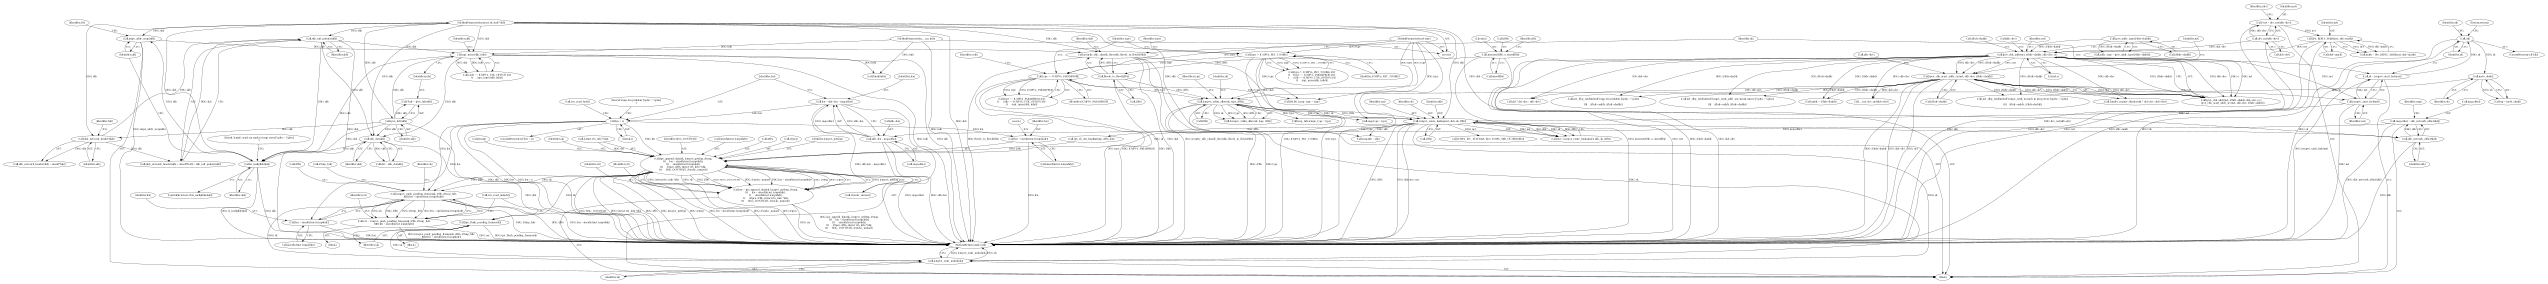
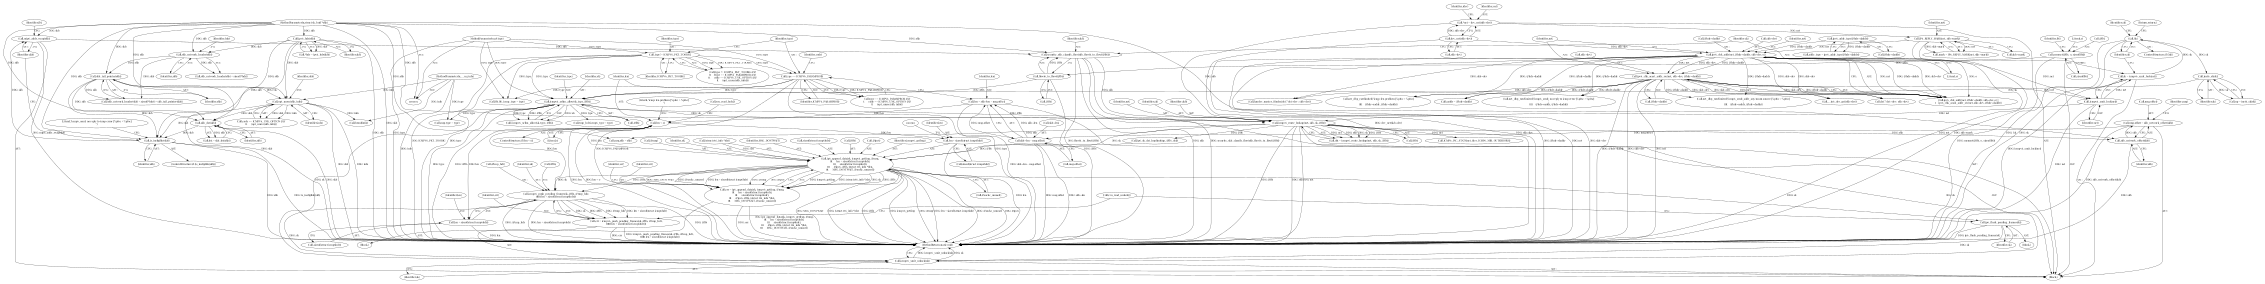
  digraph {
    fontname="Playfair Display"
    node [fontname="Playfair Display"]
    edge [fontname="Playfair Display"]
    n1 [label="(Call,len = skb->len - msg.offset)"]
    n2 [label="(Call,skb->len - msg.offset)"]
    n3 [label="(Call,len < 0)"]
    n4 [label="(MethodReturn,static void)"]
    n5 [label="(Block,)"]
    n6 [label="(Call,msg.offset)"]
    n7 [label="(Call,ip6_append_data(sk, icmpv6_getfrag, &msg,\n\t\t\t      len + sizeof(struct icmp6hdr),\n\t\t\t      sizeof(struct icmp6hdr),\n\t\t\t      &ipc6, &fl6, (struct rt6_info *)dst,\n\t\t\t      MSG_DONTWAIT, &sockc_unused))"]
    n8 [label="(Call,icmpv6_push_pending_frames(sk, &fl6, &tmp_hdr,\n\t\t\t\t\t\t len + sizeof(struct icmp6hdr)))"]
    n9 [label="(Call,len + sizeof(struct icmp6hdr))"]
    n10 [label="(Call,len + sizeof(struct icmp6hdr))"]
    n11 [label="(ControlStructure,if (len < 0))"]
    n12 [label="(Literal,0)"]
    n13 [label="(Call,icmpv6_xmit_unlock(sk))"]
    n14 [label="(Call,msg.offset = skb_network_offset(skb))"]
    n15 [label="(Call,skb_network_offset(skb))"]
    n16 [label="(Identifier,skb)"]
    n17 [label="(MethodParameterIn,struct sk_buff *skb)"]
    n18 [label="(Call,icmpv6_route_lookup(net, skb, sk, &fl6))"]
    n19 [label="(Call,security_skb_classify_flow(skb, flowi6_to_flowi(&fl6)))"]
    n20 [label="(Call,mip6_addr_swap(skb))"]
    n21 [label="(Call,is_ineligible(skb))"]
    n22 [label="(Call,skb_tail_pointer(skb))"]
    n23 [label="(Call,skb_network_header(skb))"]
    n24 [label="(Call,ipv6_hdr(skb))"]
    n25 [label="(Call,opt_unrec(skb, info))"]
    n26 [label="(Call,skb_dst(skb))"]
    n27 [label="(Call,msg.skb = skb)"]
    1000105
    n29 [label="(Call,ip6_sk_dst_hoplimit(np, &fl6, dst))"]
    n30 [label="(Call,&fl6)"]
    n31 [label="(Call,ICMP6_INC_STATS(net, idev, ICMP6_MIB_OUTERRORS))"]
    n32 [label="(Call,dst = icmpv6_route_lookup(net, skb, sk, &fl6))"]
    n33 [label="(Call,flowi6_to_flowi(&fl6))"]
    n34 [label="(Identifier,skb)"]
    n35 [label="(ControlStructure,if (is_ineligible(skb)))"]
    n36 [label="(Identifier,skb)"]
    n37 [label="(Call,(skb_network_header(skb) + sizeof(*hdr)) > skb_tail_pointer(skb))"]
    n38 [label="(Identifier,skb)"]
    n39 [label="(Call,skb_network_header(skb) + sizeof(*hdr))"]
    n40 [label="(Identifier,skb)"]
    n41 [label="(Call,*hdr = ipv6_hdr(skb))"]
    n42 [label="(Identifier,skb)"]
    n43 [label="(Identifier,info)"]
    n44 [label="(Call,htonl(info))"]
    n45 [label="(Call,code == ICMPV6_UNK_OPTION &&\n\t\t      (opt_unrec(skb, info)))"]
    n46 [label="(Identifier,skb)"]
    n47 [label="(Call,dst = skb_dst(skb))"]
    n48 [label="(Call,err = ip6_append_data(sk, icmpv6_getfrag, &msg,\n\t\t\t      len + sizeof(struct icmp6hdr),\n\t\t\t      sizeof(struct icmp6hdr),\n\t\t\t      &ipc6, &fl6, (struct rt6_info *)dst,\n\t\t\t      MSG_DONTWAIT, &sockc_unused))"]
    n49 [label="(Call,ip6_flush_pending_frames(sk))"]
    n50 [label="(Call,&sockc_unused)"]
    n51 [label="(Identifier,sk)"]
    n52 [label="(Call,icmpv6_xmit_lock(net))"]
    n53 [label="(Call,sk = icmpv6_xmit_lock(net))"]
    n54 [label="(Identifier,net)"]
    n55 [label="(Call,!sk)"]
    n56 [label="(Call,ipv6_chk_addr(net, &hdr->daddr, skb->dev, 0))"]
    n57 [label="(Call,ipv6_chk_acast_addr_src(net, skb->dev, &hdr->daddr))"]
    n58 [label="(Call,net_dbg_ratelimited(\"icmp: len problem [%pI6c > %pI6c]\n\",\n\t\t\t\t    &hdr->saddr, &hdr->daddr))"]
    n59 [label="(Call,saddr = &hdr->daddr)"]
    n60 [label="(Call,net_dbg_ratelimited(\"icmp6_send: no reply to icmp error [%pI6c > %pI6c]\n\",\n\t\t\t\t    &hdr->saddr, &hdr->daddr))"]
    n61 [label="(Call,net_dbg_ratelimited(\"icmp6_send: addr_any/mcast source [%pI6c > %pI6c]\n\",\n\t\t\t\t    &hdr->saddr, &hdr->daddr))"]
    n62 [label="(Call,__in6_dev_get(skb->dev))"]
    n63 [label="(Call,dst ? dst->dev : skb->dev)"]
    n64 [label="(Call,l3mdev_master_ifindex(dst ? dst->dev : skb->dev))"]
    n65 [label="(Call,ipv6_chk_addr(net, &hdr->daddr, skb->dev, 0) ||\n\t    ipv6_chk_acast_addr_src(net, skb->dev, &hdr->daddr))"]
    n66 [label="(Literal,0)"]
    n67 [label="(Call,&hdr->daddr)"]
    n68 [label="(Call,IP6_REPLY_MARK(net, skb->mark))"]
    n69 [label="(Call,skb->mark)"]
    n70 [label="(Call,mark = IP6_REPLY_MARK(net, skb->mark))"]
    n71 [label="(Call,*net = dev_net(skb->dev))"]
    n72 [label="(Call,dev_net(skb->dev))"]
    n73 [label="(Call,skb->dev)"]
    n74 [label="(Call,ipv6_addr_type(&hdr->daddr))"]
    n75 [label="(Call,&hdr->daddr)"]
    n76 [label="(Call,addr_type = ipv6_addr_type(&hdr->daddr))"]
    n77 [label="(Call,icmpv6_xrlim_allow(sk, type, &fl6))"]
    n78 [label="(Call,&fl6)"]
    n79 [label="(MethodParameterIn,__u32 info)"]
    n80 [label="(Call,msg.type = type)"]
    n81 [label="(Call,&fl6)"]
    n82 [label="(Call,!icmpv6_xrlim_allow(sk, type, &fl6))"]
    n83 [label="(Call,tmp_hdr.icmp6_type = type)"]
    n84 [label="(Call,memset(&fl6, 0, sizeof(fl6)))"]
    n85 [label="(Call,sizeof(fl6))"]
    n86 [label="(Call,inet6_sk(sk))"]
    n87 [label="(Call,np = inet6_sk(sk))"]
    n88 [label="(Identifier,sk)"]
    n89 [label="(Identifier,sk)"]
    n90 [label="(ControlStructure,if (!sk))"]
    n91 [label="(MethodParameterIn,u8 type)"]
    n92 [label="(Call,type == ICMPV6_PARAMPROB)"]
    n93 [label="(Call,type != ICMPV6_PKT_TOOBIG)"]
    n94 [label="(Call,fl6.fl6_icmp_type = type)"]
    n95 [label="(Identifier,ICMPV6_PARAMPROB)"]
    n96 [label="(Call,type == ICMPV6_PARAMPROB &&\n\t\t      code == ICMPV6_UNK_OPTION &&\n\t\t      (opt_unrec(skb, info)))"]
    n97 [label="(Identifier,ICMPV6_PKT_TOOBIG)"]
    n98 [label="(Call,type != ICMPV6_PKT_TOOBIG &&\n\t\t    !(type == ICMPV6_PARAMPROB &&\n\t\t      code == ICMPV6_UNK_OPTION &&\n\t\t      (opt_unrec(skb, info))))"]
    n99 [label="(Call,err = icmpv6_push_pending_frames(sk, &fl6, &tmp_hdr,\n\t\t\t\t\t\t len + sizeof(struct icmp6hdr)))"]
    n100 [label="(Call,sizeof(struct icmp6hdr))"]
    n101 [label="(Call,sizeof(struct icmp6hdr))"]
    n102 [label="(Identifier,sk)"]
    n103 [label="(Block,)"]
    n104 [label="(Block,)"]
    n105 [label="(Identifier,len)"]
    n106 [label="(Identifier,err)"]
    n107 [label="(Identifier,len)"]
    n108 [label="(Identifier,net)"]
    n109 [label="(Call,rcu_read_unlock())"]
    n110 [label="(Call,&msg)"]
    n111 [label="(Call,skb->len)"]
    n112 [label="(Identifier,skb)"]
    n113 [label="(Identifier,sk)"]
    n114 [label="(Identifier,err)"]
    n115 [label="(Call,&hdr->daddr)"]
    n116 [label="(Literal,0)"]
    n117 [label="(Literal,\"icmp: len problem [%pI6c > %pI6c]\n\")"]
    n118 [label="(Identifier,len)"]
    n119 [label="(Identifier,type)"]
    n120 [label="(Identifier,sk)"]
    n121 [label="(Call,rcu_read_lock())"]
    n122 [label="(Call,(struct rt6_info *)dst)"]
    n123 [label="(Call,&fl6)"]
    n124 [label="(Return,return;)"]
    n125 [label="(Identifier,MSG_DONTWAIT)"]
    n126 [label="(Identifier,sk)"]
    n127 [label="(Call,skb->dev)"]
    n128 [label="(Identifier,idev)"]
    n129 [label="(Identifier,sk)"]
    n130 [label="(Identifier,net)"]
    n131 [label="(Identifier,err)"]
    n132 [label="(Identifier,len)"]
    n133 [label="(Call,&fl6)"]
    n134 [label="(Literal,\"icmp6_send: no reply to icmp error [%pI6c > %pI6c]\n\")"]
    n135 [label="(Call,&tmp_hdr)"]
    n136 [label="(Identifier,net)"]
    n137 [label="(Identifier,skb)"]
    n138 [label="(Identifier,sk)"]
    n139 [label="(Identifier,skb)"]
    n140 [label="(Identifier,fl6)"]
    n141 [label="(Identifier,type)"]
    n142 [label="(Identifier,code)"]
    n143 [label="(Identifier,fl6)"]
    n144 [label="(Call,sizeof(struct icmp6hdr))"]
    n145 [label="(Identifier,net)"]
    n146 [label="(Identifier,msg)"]
    n147 [label="(Call,msg.offset)"]
    n148 [label="(Call,skb->dev)"]
    n149 [label="(Identifier,type)"]
    n150 [label="(Identifier,sk)"]
    n151 [label="(Call,&fl6)"]
    n152 [label="(Call,&ipc6)"]
    n153 [label="(Identifier,icmpv6_getfrag)"]
    n154 [label="(Identifier,net)"]
    n155 [label="(Identifier,hdr)"]
    1000563
    n1 -> n2 [label="CFG: "]
    n1 -> n3 [label="DDG: len"]
    n1 -> n4 [label="DDG: skb->len - msg.offset"]
    n1 -> n5 [label="AST: "]
    n2 -> n1 [label="AST: "]
    n2 -> n1 [label="DDG: skb->len"]
    n2 -> n1 [label="DDG: msg.offset"]
    n2 -> n4 [label="DDG: msg.offset"]
    n2 -> n4 [label="DDG: skb->len"]
    n2 -> n6 [label="CFG: "]
    n3 -> n4 [label="DDG: len"]
    n3 -> n4 [label="DDG: len < 0"]
    n3 -> n7 [label="DDG: len"]
    n3 -> n8 [label="DDG: len"]
    n3 -> n9 [label="DDG: len"]
    n3 -> n10 [label="DDG: len"]
    n3 -> n11 [label="AST: "]
    n3 -> n12 [label="CFG: "]
    n4 -> n13 [label="CFG: "]
    n6 -> n2 [label="AST: "]
    n7 -> n4 [label="DDG: MSG_DONTWAIT"]
    n7 -> n4 [label="DDG: (struct rt6_info *)dst"]
    n7 -> n4 [label="DDG: &fl6"]
    n7 -> n4 [label="DDG: icmpv6_getfrag"]
    n7 -> n4 [label="DDG: &msg"]
    n7 -> n4 [label="DDG: len + sizeof(struct icmp6hdr)"]
    n7 -> n4 [label="DDG: &sockc_unused"]
    n7 -> n4 [label="DDG: &ipc6"]
    n7 -> n8 [label="DDG: sk"]
    n7 -> n8 [label="DDG: &fl6"]
    n7 -> n48 [label="AST: "]
    n7 -> n48 [label="DDG: icmpv6_getfrag"]
    n7 -> n48 [label="DDG: (struct rt6_info *)dst"]
    n7 -> n48 [label="DDG: sk"]
    n7 -> n48 [label="DDG: &fl6"]
    n7 -> n48 [label="DDG: MSG_DONTWAIT"]
    n7 -> n48 [label="DDG: &sockc_unused"]
    n7 -> n48 [label="DDG: len + sizeof(struct icmp6hdr)"]
    n7 -> n48 [label="DDG: &msg"]
    n7 -> n48 [label="DDG: &ipc6"]
    n7 -> n49 [label="DDG: sk"]
    n7 -> n50 [label="CFG: "]
    n8 -> n4 [label="DDG: &fl6"]
    n8 -> n4 [label="DDG: &tmp_hdr"]
    n8 -> n4 [label="DDG: len + sizeof(struct icmp6hdr)"]
    n8 -> n10 [label="CFG: "]
    n8 -> n13 [label="DDG: sk"]
    n8 -> n99 [label="AST: "]
    n8 -> n99 [label="DDG: sk"]
    n8 -> n99 [label="DDG: &fl6"]
    n8 -> n99 [label="DDG: &tmp_hdr"]
    n8 -> n99 [label="DDG: len + sizeof(struct icmp6hdr)"]
    n9 -> n4 [label="DDG: len"]
    n9 -> n7 [label="AST: "]
    n9 -> n100 [label="CFG: "]
    n10 -> n4 [label="DDG: len"]
    n10 -> n8 [label="AST: "]
    n10 -> n101 [label="CFG: "]
    n12 -> n3 [label="AST: "]
    n13 -> n4 [label="DDG: icmpv6_xmit_unlock(sk)"]
    n13 -> n4 [label="DDG: sk"]
    n13 -> n5 [label="AST: "]
    n13 -> n51 [label="CFG: "]
    n14 -> n2 [label="DDG: msg.offset"]
    n14 -> n4 [label="DDG: skb_network_offset(skb)"]
    n14 -> n5 [label="AST: "]
    n14 -> n15 [label="CFG: "]
    n15 -> n4 [label="DDG: skb"]
    n15 -> n14 [label="AST: "]
    n15 -> n14 [label="DDG: skb"]
    n15 -> n16 [label="CFG: "]
    n16 -> n15 [label="AST: "]
    n17 -> n4 [label="DDG: skb"]
    n17 -> n15 [label="DDG: skb"]
    n17 -> n18 [label="DDG: skb"]
    n17 -> n19 [label="DDG: skb"]
    n17 -> n20 [label="DDG: skb"]
-   n21 -> n17 [label="DDG: skb"]
+   n17 -> n21 [label="DDG: skb"]
    n17 -> n22 [label="DDG: skb"]
    n17 -> n23 [label="DDG: skb"]
    n17 -> n24 [label="DDG: skb"]
    n17 -> n25 [label="DDG: skb"]
    n17 -> n26 [label="DDG: skb"]
    n17 -> n27 [label="DDG: skb"]
    n17 -> 1000105 [label="AST: "]
    n18 -> n4 [label="DDG: &fl6"]
    n18 -> n4 [label="DDG: skb"]
    n18 -> n4 [label="DDG: net"]
    n18 -> n7 [label="DDG: sk"]
    n18 -> n13 [label="DDG: sk"]
    n18 -> n15 [label="DDG: skb"]
    n18 -> n27 [label="DDG: skb"]
    n18 -> n29 [label="DDG: &fl6"]
    n18 -> n30 [label="CFG: "]
    n18 -> n31 [label="DDG: net"]
    n18 -> n32 [label="AST: "]
    n18 -> n32 [label="DDG: net"]
    n18 -> n32 [label="DDG: skb"]
    n18 -> n32 [label="DDG: sk"]
    n18 -> n32 [label="DDG: &fl6"]
    n19 -> n4 [label="DDG: security_skb_classify_flow(skb, flowi6_to_flowi(&fl6))"]
    n19 -> n4 [label="DDG: flowi6_to_flowi(&fl6)"]
    n19 -> n4 [label="DDG: skb"]
    n19 -> n5 [label="AST: "]
    n19 -> n18 [label="DDG: skb"]
    n19 -> n33 [label="CFG: "]
    n20 -> n4 [label="DDG: mip6_addr_swap(skb)"]
    n20 -> n5 [label="AST: "]
    n20 -> n19 [label="DDG: skb"]
    n20 -> n34 [label="CFG: "]
    n21 -> n4 [label="DDG: skb"]
    n21 -> n4 [label="DDG: is_ineligible(skb)"]
    n21 -> n20 [label="DDG: skb"]
    n21 -> n35 [label="AST: "]
    n21 -> n36 [label="CFG: "]
    n22 -> n4 [label="DDG: skb"]
    n22 -> n21 [label="DDG: skb"]
-   n22 -> n25 [label="DDG: skb"]
+   n22 -> n25 [label="DDG: !sk"]
    n22 -> n26 [label="DDG: skb"]
    n22 -> n37 [label="AST: "]
    n22 -> n37 [label="DDG: skb"]
    n22 -> n38 [label="CFG: "]
    n23 -> n22 [label="DDG: skb"]
    n23 -> n37 [label="DDG: skb"]
    n23 -> n39 [label="AST: "]
    n23 -> n39 [label="DDG: skb"]
    n23 -> n40 [label="CFG: "]
    n24 -> n4 [label="DDG: skb"]
    n24 -> n21 [label="DDG: skb"]
    n24 -> n23 [label="DDG: skb"]
    n24 -> n25 [label="DDG: skb"]
    n24 -> n26 [label="DDG: skb"]
    n24 -> n41 [label="AST: "]
    n24 -> n41 [label="DDG: skb"]
    n24 -> n42 [label="CFG: "]
    n25 -> n4 [label="DDG: skb"]
    n25 -> n4 [label="DDG: info"]
    n25 -> n21 [label="DDG: skb"]
    n25 -> n26 [label="DDG: skb"]
    n25 -> n43 [label="CFG: "]
    n25 -> n44 [label="DDG: info"]
    n25 -> n45 [label="AST: "]
    n25 -> n45 [label="DDG: skb"]
    n25 -> n45 [label="DDG: info"]
    n26 -> n4 [label="DDG: skb"]
    n26 -> n21 [label="DDG: skb"]
    n26 -> n46 [label="CFG: "]
    n26 -> n47 [label="AST: "]
    n26 -> n47 [label="DDG: skb"]
    n29 -> n7 [label="DDG: &fl6"]
    n30 -> n18 [label="AST: "]
    n32 -> n18 [label="CFG: "]
    n33 -> n4 [label="DDG: &fl6"]
    n33 -> n19 [label="AST: "]
    n33 -> n19 [label="DDG: &fl6"]
    n33 -> n77 [label="DDG: &fl6"]
    n33 -> n78 [label="CFG: "]
    n34 -> n20 [label="AST: "]
    n34 -> n21 [label="CFG: "]
    n36 -> n21 [label="AST: "]
    n37 -> n22 [label="CFG: "]
    n38 -> n22 [label="AST: "]
    n40 -> n23 [label="AST: "]
    n41 -> n24 [label="CFG: "]
    n42 -> n24 [label="AST: "]
-   n43 -> n41 [label="AST: "]
+   n43 -> n25 [label="AST: "]
    n45 -> n25 [label="CFG: "]
    n46 -> n26 [label="AST: "]
    n47 -> n26 [label="CFG: "]
    n48 -> n4 [label="DDG: ip6_append_data(sk, icmpv6_getfrag, &msg,\n\t\t\t      len + sizeof(struct icmp6hdr),\n\t\t\t      sizeof(struct icmp6hdr),\n\t\t\t      &ipc6, &fl6, (struct rt6_info *)dst,\n\t\t\t      MSG_DONTWAIT, &sockc_unused)"]
    n48 -> n4 [label="DDG: err"]
    n48 -> n5 [label="AST: "]
    n48 -> n7 [label="CFG: "]
    n49 -> n4 [label="DDG: ip6_flush_pending_frames(sk)"]
    n49 -> n13 [label="DDG: sk"]
    n49 -> n102 [label="CFG: "]
    n49 -> n103 [label="AST: "]
    n50 -> n7 [label="AST: "]
    n51 -> n13 [label="AST: "]
    n52 -> n4 [label="DDG: net"]
    n52 -> n18 [label="DDG: net"]
    n52 -> n53 [label="AST: "]
    n52 -> n53 [label="DDG: net"]
    n52 -> n54 [label="CFG: "]
    n53 -> n4 [label="DDG: icmpv6_xmit_lock(net)"]
    n53 -> n5 [label="AST: "]
    n53 -> n52 [label="CFG: "]
    n53 -> n55 [label="DDG: sk"]
    n54 -> n52 [label="AST: "]
    n55 -> n4 [label="DDG: !sk"]
    n55 -> n4 [label="DDG: sk"]
    n55 -> n86 [label="DDG: sk"]
    n55 -> n89 [label="CFG: "]
    n55 -> n90 [label="AST: "]
    n56 -> n4 [label="DDG: skb->dev"]
    n56 -> n4 [label="DDG: &hdr->daddr"]
    n56 -> n4 [label="DDG: net"]
    n56 -> n52 [label="DDG: net"]
    n56 -> n57 [label="DDG: net"]
    n56 -> n57 [label="DDG: skb->dev"]
    n56 -> n57 [label="DDG: &hdr->daddr"]
    n56 -> n58 [label="DDG: &hdr->daddr"]
    n56 -> n59 [label="DDG: &hdr->daddr"]
    n56 -> n60 [label="DDG: &hdr->daddr"]
    n56 -> n61 [label="DDG: &hdr->daddr"]
    n56 -> n62 [label="DDG: skb->dev"]
    n56 -> n63 [label="DDG: skb->dev"]
    n56 -> n64 [label="DDG: skb->dev"]
    n56 -> n65 [label="AST: "]
    n56 -> n65 [label="DDG: net"]
    n56 -> n65 [label="DDG: &hdr->daddr"]
    n56 -> n65 [label="DDG: skb->dev"]
    n56 -> n65 [label="DDG: 0"]
    n56 -> n66 [label="CFG: "]
    n57 -> n4 [label="DDG: &hdr->daddr"]
    n57 -> n4 [label="DDG: skb->dev"]
    n57 -> n4 [label="DDG: net"]
    n57 -> n52 [label="DDG: net"]
    n57 -> n58 [label="DDG: &hdr->daddr"]
    n57 -> n59 [label="DDG: &hdr->daddr"]
    n57 -> n60 [label="DDG: &hdr->daddr"]
    n57 -> n61 [label="DDG: &hdr->daddr"]
    n57 -> n62 [label="DDG: skb->dev"]
    n57 -> n63 [label="DDG: skb->dev"]
    n57 -> n64 [label="DDG: skb->dev"]
    n57 -> n65 [label="AST: "]
    n57 -> n65 [label="DDG: net"]
    n57 -> n65 [label="DDG: skb->dev"]
    n57 -> n65 [label="DDG: &hdr->daddr"]
    n57 -> n67 [label="CFG: "]
    n65 -> n56 [label="CFG: "]
    n65 -> n57 [label="CFG: "]
    n66 -> n56 [label="AST: "]
    n67 -> n57 [label="AST: "]
    n68 -> n4 [label="DDG: net"]
    n68 -> n4 [label="DDG: skb->mark"]
    n68 -> n56 [label="DDG: net"]
    n68 -> n69 [label="CFG: "]
    n68 -> n70 [label="AST: "]
    n68 -> n70 [label="DDG: net"]
    n68 -> n70 [label="DDG: skb->mark"]
    n69 -> n68 [label="AST: "]
    n70 -> n68 [label="CFG: "]
    n71 -> n4 [label="DDG: dev_net(skb->dev)"]
    n71 -> n5 [label="AST: "]
    n71 -> n68 [label="DDG: net"]
    n71 -> n72 [label="CFG: "]
    n72 -> n4 [label="DDG: skb->dev"]
    n72 -> n56 [label="DDG: skb->dev"]
    n72 -> n71 [label="AST: "]
    n72 -> n71 [label="DDG: skb->dev"]
    n72 -> n73 [label="CFG: "]
    n73 -> n72 [label="AST: "]
    n74 -> n56 [label="DDG: &hdr->daddr"]
    n74 -> n75 [label="CFG: "]
    n74 -> n76 [label="AST: "]
    n74 -> n76 [label="DDG: &hdr->daddr"]
    n75 -> n74 [label="AST: "]
    n76 -> n74 [label="CFG: "]
    n77 -> n4 [label="DDG: type"]
    n77 -> n4 [label="DDG: &fl6"]
    n77 -> n13 [label="DDG: sk"]
    n77 -> n18 [label="DDG: sk"]
    n77 -> n18 [label="DDG: &fl6"]
    n77 -> n80 [label="DDG: type"]
    n77 -> n81 [label="CFG: "]
    n77 -> n82 [label="AST: "]
    n77 -> n82 [label="DDG: sk"]
    n77 -> n82 [label="DDG: type"]
    n77 -> n82 [label="DDG: &fl6"]
    n77 -> n83 [label="DDG: type"]
    n78 -> n33 [label="AST: "]
    n79 -> n4 [label="DDG: info"]
    n79 -> n25 [label="DDG: info"]
    n79 -> 1000105 [label="AST: "]
    n79 -> n44 [label="DDG: info"]
    n81 -> n77 [label="AST: "]
    n82 -> n77 [label="CFG: "]
    n84 -> n4 [label="DDG: memset(&fl6, 0, sizeof(fl6))"]
    n84 -> n5 [label="AST: "]
    n84 -> n33 [label="DDG: &fl6"]
-   n84 -> n85 [label="CFG: "]
+   n84 -> n85 [label="TOOBIG: "]
    n85 -> n84 [label="AST: "]
    n86 -> n77 [label="DDG: sk"]
    n86 -> n87 [label="AST: "]
    n86 -> n87 [label="DDG: sk"]
    n86 -> n88 [label="CFG: "]
    n87 -> n86 [label="CFG: "]
    n88 -> n86 [label="AST: "]
    n89 -> n53 [label="CFG: "]
    n89 -> n55 [label="AST: "]
    n91 -> n4 [label="DDG: type"]
    n91 -> 1000105 [label="AST: "]
    n91 -> n77 [label="DDG: type"]
-   n91 -> n80 [label="DDG: type"]
+   n79 -> n80 [label="DDG: type"]
    n91 -> n92 [label="DDG: type"]
    n91 -> n93 [label="DDG: type"]
    n91 -> n94 [label="DDG: type"]
    n92 -> n4 [label="DDG: ICMPV6_PARAMPROB"]
    n92 -> n4 [label="DDG: type"]
    n92 -> n77 [label="DDG: type"]
    n92 -> n94 [label="DDG: type"]
    n92 -> n95 [label="CFG: "]
    n92 -> n96 [label="AST: "]
    n92 -> n96 [label="DDG: type"]
    n92 -> n96 [label="DDG: ICMPV6_PARAMPROB"]
    n93 -> n4 [label="DDG: ICMPV6_PKT_TOOBIG"]
    n93 -> n4 [label="DDG: type"]
+   n93 -> n77 [label="DDG: type"]
    n93 -> n92 [label="DDG: type"]
    n93 -> n94 [label="DDG: type"]
    n93 -> n97 [label="CFG: "]
    n93 -> n98 [label="AST: "]
    n93 -> n98 [label="DDG: type"]
    n93 -> n98 [label="DDG: ICMPV6_PKT_TOOBIG"]
    n95 -> n92 [label="AST: "]
    n96 -> n92 [label="CFG: "]
    n97 -> n93 [label="AST: "]
    n98 -> n93 [label="CFG: "]
    n99 -> n4 [label="DDG: err"]
    n99 -> n4 [label="DDG: icmpv6_push_pending_frames(sk, &fl6, &tmp_hdr,\n\t\t\t\t\t\t len + sizeof(struct icmp6hdr))"]
    n99 -> n8 [label="CFG: "]
    n99 -> n104 [label="AST: "]
    n100 -> n9 [label="AST: "]
    n101 -> n10 [label="AST: "]
    n102 -> n49 [label="AST: "]
    n105 -> n1 [label="CFG: "]
    n105 -> n3 [label="AST: "]
    n106 -> n99 [label="AST: "]
    n107 -> n1 [label="AST: "]
    n108 -> n56 [label="CFG: "]
    n108 -> n57 [label="AST: "]
    n109 -> n49 [label="CFG: "]
    n109 -> n99 [label="CFG: "]
    n110 -> n7 [label="AST: "]
    n111 -> n2 [label="AST: "]
    n112 -> n19 [label="AST: "]
    n113 -> n8 [label="AST: "]
    n114 -> n48 [label="CFG: "]
    n115 -> n56 [label="AST: "]
    n116 -> n84 [label="AST: "]
    n117 -> n3 [label="CFG: "]
    n118 -> n9 [label="AST: "]
    n119 -> n92 [label="AST: "]
    n119 -> n93 [label="CFG: "]
    n120 -> n7 [label="AST: "]
    n121 -> n3 [label="CFG: "]
    n122 -> n7 [label="AST: "]
    n122 -> n7 [label="DDG: dst"]
    n123 -> n8 [label="AST: "]
    n124 -> n55 [label="CFG: "]
    n125 -> n7 [label="AST: "]
    n126 -> n19 [label="CFG: "]
    n126 -> n53 [label="AST: "]
    n127 -> n56 [label="AST: "]
    n128 -> n71 [label="CFG: "]
    n129 -> n55 [label="CFG: "]
    n130 -> n18 [label="AST: "]
    n131 -> n48 [label="AST: "]
    n132 -> n10 [label="AST: "]
    n133 -> n84 [label="AST: "]
    n134 -> n21 [label="CFG: "]
    n135 -> n8 [label="AST: "]
    n136 -> n68 [label="AST: "]
    n137 -> n25 [label="AST: "]
    n138 -> n18 [label="AST: "]
    n139 -> n18 [label="AST: "]
    n140 -> n84 [label="CFG: "]
    n141 -> n77 [label="AST: "]
    n142 -> n92 [label="CFG: "]
    n143 -> n20 [label="CFG: "]
    n144 -> n7 [label="AST: "]
    n145 -> n71 [label="AST: "]
    n146 -> n14 [label="CFG: "]
    n147 -> n14 [label="AST: "]
    n148 -> n57 [label="AST: "]
    n149 -> n93 [label="AST: "]
    n150 -> n77 [label="AST: "]
    n151 -> n7 [label="AST: "]
    n152 -> n7 [label="AST: "]
    n153 -> n7 [label="AST: "]
    n154 -> n56 [label="AST: "]
    n155 -> n23 [label="CFG: "]
    1000563 -> n9 [label="CFG: "]
  }
